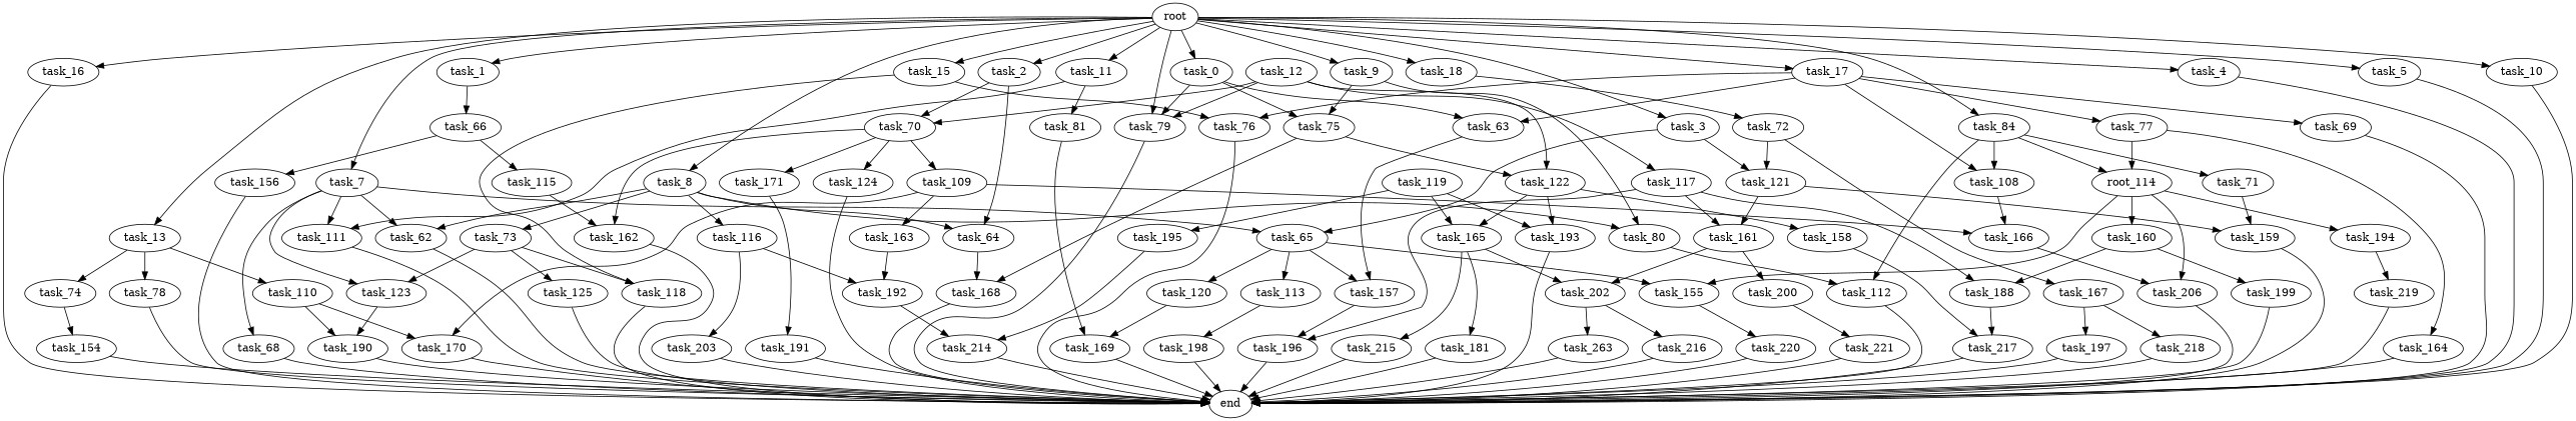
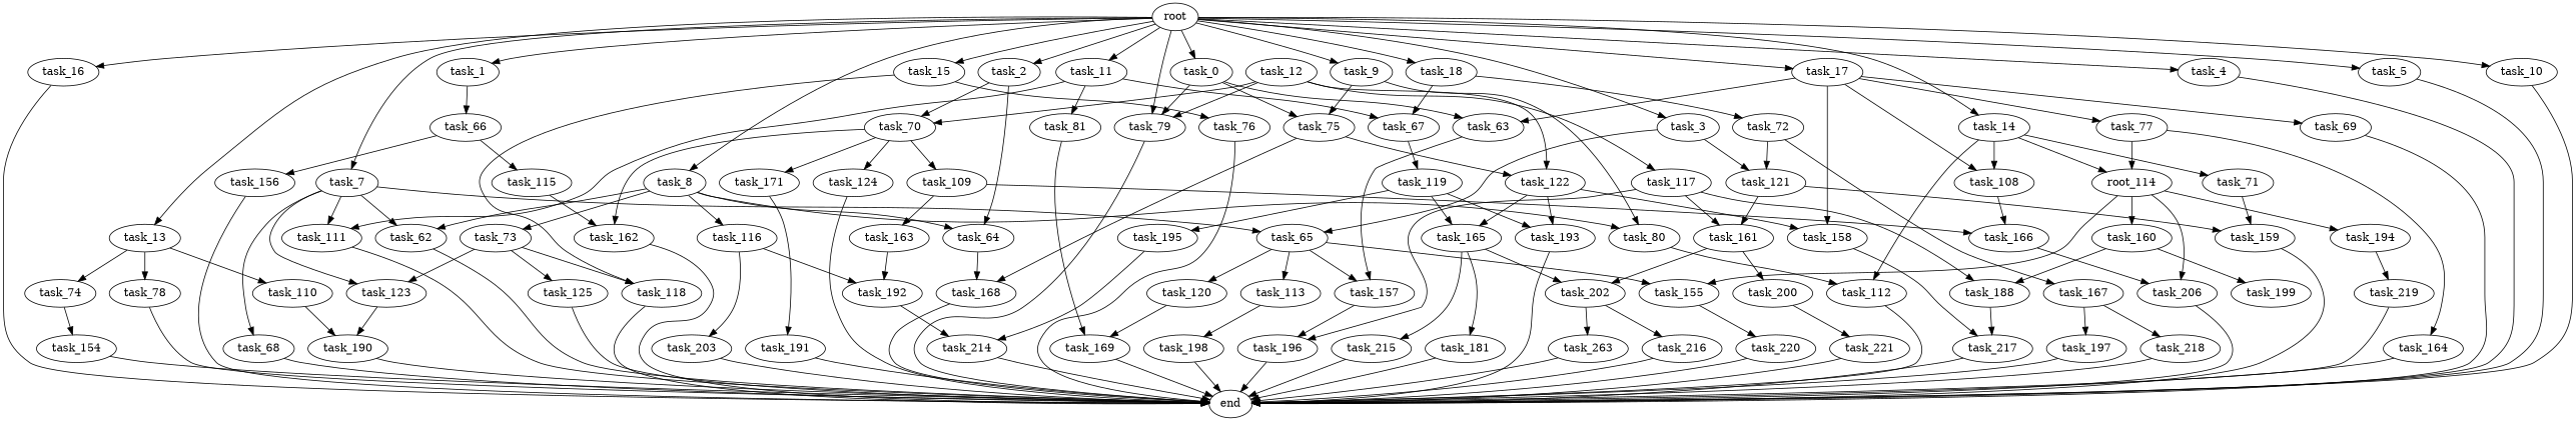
  digraph {
    root
    task_1
    task_2
    task_3
    task_4
    task_5
    n7 [label=task_0]
    task_7
    task_8
    task_9
    task_10
    task_11
    task_13
-   task_14 [label=task_84]
+   task_14
    task_15
    task_16
    task_17
    task_18
    task_79
    task_66
    task_64
    task_70
    task_65
    task_121
    end
    task_63
    task_75
    task_62
    task_68
    task_111
    task_123
    task_73
    task_80
    task_116
+   task_67
    task_81
    task_12
    task_117
    task_122
    task_74
    task_78
    task_110
    task_71
    task_108
    task_112
    n46 [label=root_114]
    task_76
    task_118
    task_69
    task_77
    task_72
    task_115
    task_156
    task_168
    task_109
    task_124
    task_162
    task_171
    task_157
    task_113
    task_120
    task_155
    task_159
    task_161
    task_190
    task_125
    task_192
    task_203
    task_119
    task_169
    task_188
    task_196
    task_165
    task_193
    task_158
    task_154
-   task_170
    task_166
    task_160
    task_194
    n81 [label=task_206]
    task_164
    task_167
    task_198
    task_220
    task_195
    task_163
    task_191
    task_197
    task_218
    task_199
    task_219
    task_214
    task_200
    task_202
    task_217
    n97 [label=task_181]
    task_215
    task_221
    n100 [label=task_263]
    task_216
    root -> task_1
    root -> task_2
    root -> task_3
    root -> task_4
    root -> task_5
    root -> n7
    root -> task_7
    root -> task_8
    root -> task_9
    root -> task_10
    root -> task_11
    root -> task_13
    root -> task_14
    root -> task_15
    root -> task_16
    root -> task_17
    root -> task_18
    root -> task_79
    task_1 -> task_66
    task_2 -> task_64
    task_2 -> task_70
    task_3 -> task_65
    task_3 -> task_121
    task_4 -> end
    task_5 -> end
    n7 -> task_79
    n7 -> task_63
    n7 -> task_75
    task_7 -> task_65
    task_7 -> task_62
    task_7 -> task_68
    task_7 -> task_111
    task_7 -> task_123
    task_8 -> task_64
    task_8 -> task_62
    task_8 -> task_73
    task_8 -> task_80
    task_8 -> task_116
    task_9 -> task_75
    task_9 -> task_80
    task_10 -> end
    task_11 -> task_111
+   task_11 -> task_67
    task_11 -> task_81
    task_13 -> task_74
    task_13 -> task_78
    task_13 -> task_110
    task_14 -> task_71
    task_14 -> task_108
    task_14 -> task_112
    task_14 -> n46
    task_15 -> task_76
    task_15 -> task_118
    task_16 -> end
    task_17 -> task_63
    task_17 -> task_108
-   task_17 -> task_76
+   task_17 -> task_158
    task_17 -> task_69
    task_17 -> task_77
+   task_18 -> task_67
    task_18 -> task_72
    task_79 -> end
    task_66 -> task_115
    task_66 -> task_156
    task_64 -> task_168
    task_70 -> task_109
    task_70 -> task_124
    task_70 -> task_162
    task_70 -> task_171
    task_65 -> task_157
    task_65 -> task_113
    task_65 -> task_120
    task_65 -> task_155
    task_121 -> task_159
    task_121 -> task_161
    task_63 -> task_157
    task_75 -> task_122
    task_75 -> task_168
    task_62 -> end
    task_68 -> end
    task_111 -> end
    task_123 -> task_190
    task_73 -> task_123
    task_73 -> task_118
    task_73 -> task_125
    task_80 -> task_112
    task_116 -> task_192
    task_116 -> task_203
+   task_67 -> task_119
    task_81 -> task_169
    task_12 -> task_79
    task_12 -> task_70
    task_12 -> task_117
    task_12 -> task_122
    task_117 -> task_161
    task_117 -> task_188
    task_117 -> task_196
    task_122 -> task_165
    task_122 -> task_193
    task_122 -> task_158
    task_74 -> task_154
    task_78 -> end
    task_110 -> task_190
-   task_110 -> task_170
    task_71 -> task_159
    task_108 -> task_166
    task_112 -> end
    n46 -> task_155
    n46 -> task_160
    n46 -> task_194
    n46 -> n81
    task_76 -> end
    task_118 -> end
    task_69 -> end
    task_77 -> n46
    task_77 -> task_164
    task_72 -> task_121
    task_72 -> task_167
    task_115 -> task_162
    task_156 -> end
    task_168 -> end
-   task_109 -> task_170
    task_109 -> task_166
    task_109 -> task_163
    task_124 -> end
    task_162 -> end
    task_171 -> task_191
    task_157 -> task_196
    task_113 -> task_198
    task_120 -> task_169
    task_155 -> task_220
    task_159 -> end
    task_161 -> task_200
    task_161 -> task_202
    task_190 -> end
    task_125 -> end
    task_192 -> task_214
    task_203 -> end
    task_119 -> task_165
    task_119 -> task_193
    task_119 -> task_195
    task_169 -> end
    task_188 -> task_217
    task_196 -> end
    task_165 -> task_202
    task_165 -> n97
    task_165 -> task_215
    task_193 -> end
    task_158 -> task_217
    task_154 -> end
-   task_170 -> end
    task_166 -> n81
    task_160 -> task_188
    task_160 -> task_199
    task_194 -> task_219
    n81 -> end
    task_164 -> end
    task_167 -> task_197
    task_167 -> task_218
    task_198 -> end
    task_220 -> end
    task_195 -> task_214
    task_163 -> task_192
    task_191 -> end
    task_197 -> end
    task_218 -> end
-   task_199 -> end
    task_219 -> end
    task_214 -> end
    task_200 -> task_221
    task_202 -> n100
    task_202 -> task_216
    task_217 -> end
    n97 -> end
    task_215 -> end
    task_221 -> end
    n100 -> end
    task_216 -> end
  }
